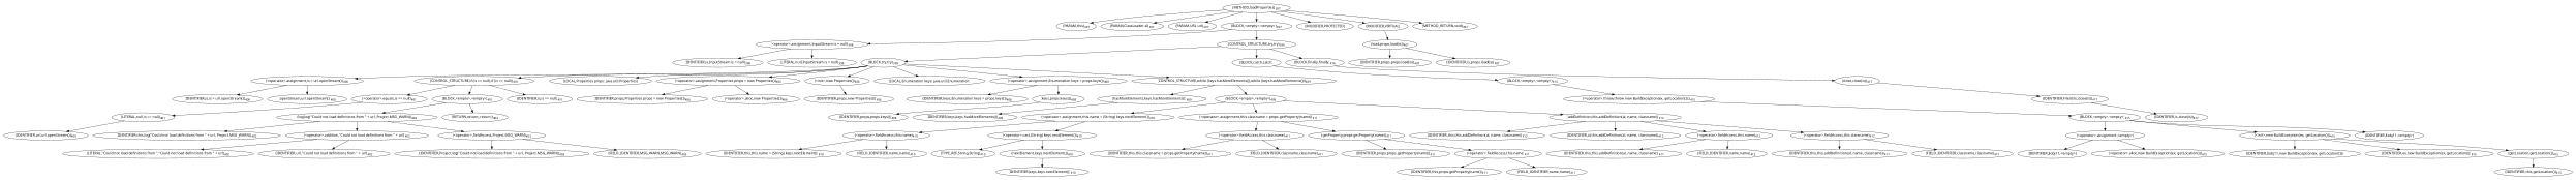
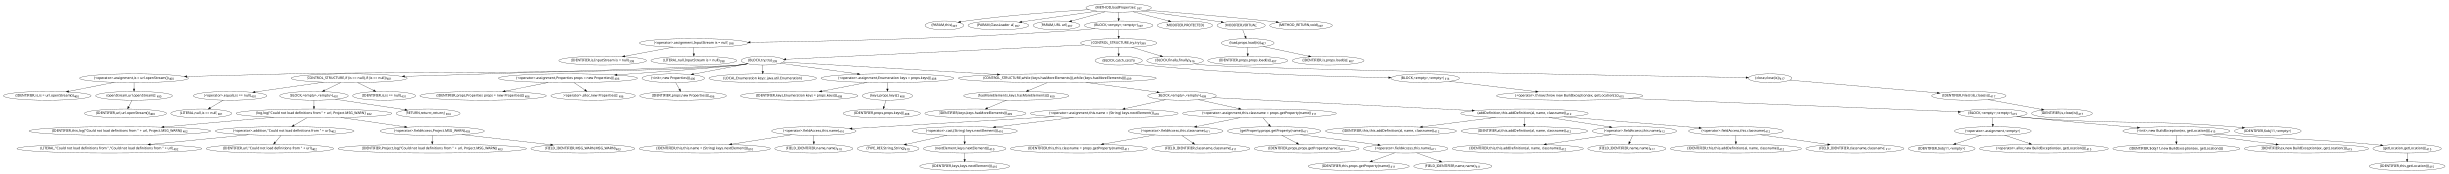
  digraph {
    fontname="Noto Sans"
    node [fontname="Noto Sans"]
    edge [fontname="Noto Sans"]
    n1 [label=<(METHOD,loadProperties)<SUB>397</SUB>>]
    n2 [label=<(PARAM,this)<SUB>397</SUB>>]
    n3 [label=<(PARAM,ClassLoader al)<SUB>397</SUB>>]
    n4 [label=<(PARAM,URL url)<SUB>397</SUB>>]
    n5 [label=<(BLOCK,&lt;empty&gt;,&lt;empty&gt;)<SUB>397</SUB>>]
    n6 [label=<(MODIFIER,PROTECTED)>]
    n7 [label=<(MODIFIER,VIRTUAL)>]
    n8 [label=<(METHOD_RETURN,void)<SUB>397</SUB>>]
    n9 [label=<(&lt;operator&gt;.assignment,InputStream is = null)<SUB>398</SUB>>]
    n10 [label=<(CONTROL_STRUCTURE,try,try)<SUB>399</SUB>>]
    n11 [label=<(load,props.load(is))<SUB>407</SUB>>]
    n12 [label=<(IDENTIFIER,is,InputStream is = null)<SUB>398</SUB>>]
    n13 [label=<(LITERAL,null,InputStream is = null)<SUB>398</SUB>>]
    n14 [label=<(BLOCK,try,try)<SUB>399</SUB>>]
    n15 [label=<(BLOCK,catch,catch)>]
    n16 [label=<(BLOCK,finally,finally)<SUB>416</SUB>>]
    n17 [label=<(&lt;operator&gt;.assignment,is = url.openStream())<SUB>400</SUB>>]
    n18 [label=<(CONTROL_STRUCTURE,if (is == null),if (is == null))<SUB>401</SUB>>]
-   n19 [label=<(LOCAL,Properties props: java.util.Properties)>]
    n20 [label=<(&lt;operator&gt;.assignment,Properties props = new Properties())<SUB>406</SUB>>]
    n21 [label=<(&lt;init&gt;,new Properties())<SUB>406</SUB>>]
    n22 [label=<(LOCAL,Enumeration keys: java.util.Enumeration)>]
    n23 [label=<(&lt;operator&gt;.assignment,Enumeration keys = props.keys())<SUB>408</SUB>>]
    n24 [label=<(CONTROL_STRUCTURE,while (keys.hasMoreElements()),while (keys.hasMoreElements()))<SUB>409</SUB>>]
    n25 [label=<(BLOCK,&lt;empty&gt;,&lt;empty&gt;)<SUB>414</SUB>>]
    n26 [label=<(close,close(is))<SUB>417</SUB>>]
    n27 [label=<(IDENTIFIER,is,is = url.openStream())<SUB>400</SUB>>]
    n28 [label=<(openStream,url.openStream())<SUB>400</SUB>>]
    n29 [label=<(&lt;operator&gt;.equals,is == null)<SUB>401</SUB>>]
    n30 [label=<(BLOCK,&lt;empty&gt;,&lt;empty&gt;)<SUB>401</SUB>>]
    n31 [label=<(IDENTIFIER,is,is == null)<SUB>431</SUB>>]
    n32 [label=<(IDENTIFIER,props,Properties props = new Properties())<SUB>406</SUB>>]
    n33 [label=<(&lt;operator&gt;.alloc,new Properties())<SUB>406</SUB>>]
    n34 [label=<(IDENTIFIER,props,new Properties())<SUB>406</SUB>>]
    n35 [label=<(IDENTIFIER,props,props.load(is))<SUB>407</SUB>>]
    n36 [label=<(IDENTIFIER,is,props.load(is))<SUB>407</SUB>>]
    n37 [label=<(IDENTIFIER,keys,Enumeration keys = props.keys())<SUB>408</SUB>>]
    n38 [label=<(keys,props.keys())<SUB>408</SUB>>]
    n39 [label=<(hasMoreElements,keys.hasMoreElements())<SUB>409</SUB>>]
    n40 [label=<(BLOCK,&lt;empty&gt;,&lt;empty&gt;)<SUB>409</SUB>>]
    n41 [label=<(IDENTIFIER,url,url.openStream())<SUB>400</SUB>>]
    n42 [label=<(LITERAL,null,is == null)<SUB>401</SUB>>]
    n43 [label=<(log,log(&quot;Could not load definitions from &quot; + url, Project.MSG_WARN))<SUB>402</SUB>>]
    n44 [label=<(RETURN,return;,return;)<SUB>404</SUB>>]
    n45 [label=<(IDENTIFIER,this,log(&quot;Could not load definitions from &quot; + url, Project.MSG_WARN))<SUB>402</SUB>>]
    n46 [label=<(&lt;operator&gt;.addition,&quot;Could not load definitions from &quot; + url)<SUB>402</SUB>>]
    n47 [label=<(&lt;operator&gt;.fieldAccess,Project.MSG_WARN)<SUB>403</SUB>>]
    n48 [label=<(LITERAL,&quot;Could not load definitions from &quot;,&quot;Could not load definitions from &quot; + url)<SUB>402</SUB>>]
    n49 [label=<(IDENTIFIER,url,&quot;Could not load definitions from &quot; + url)<SUB>402</SUB>>]
    n50 [label=<(IDENTIFIER,Project,log(&quot;Could not load definitions from &quot; + url, Project.MSG_WARN))<SUB>403</SUB>>]
    n51 [label=<(FIELD_IDENTIFIER,MSG_WARN,MSG_WARN)<SUB>403</SUB>>]
    n52 [label=<(IDENTIFIER,props,props.keys())<SUB>408</SUB>>]
    n53 [label=<(IDENTIFIER,keys,keys.hasMoreElements())<SUB>409</SUB>>]
    n54 [label=<(&lt;operator&gt;.assignment,this.name = (String) keys.nextElement())<SUB>410</SUB>>]
    n55 [label=<(&lt;operator&gt;.assignment,this.classname = props.getProperty(name))<SUB>411</SUB>>]
    n56 [label=<(addDefinition,this.addDefinition(al, name, classname))<SUB>412</SUB>>]
    n57 [label=<(&lt;operator&gt;.fieldAccess,this.name)<SUB>410</SUB>>]
    n58 [label=<(&lt;operator&gt;.cast,(String) keys.nextElement())<SUB>410</SUB>>]
    n59 [label=<(&lt;operator&gt;.fieldAccess,this.classname)<SUB>411</SUB>>]
    n60 [label=<(getProperty,props.getProperty(name))<SUB>411</SUB>>]
    n61 [label=<(IDENTIFIER,this,this.addDefinition(al, name, classname))<SUB>412</SUB>>]
    n62 [label=<(IDENTIFIER,al,this.addDefinition(al, name, classname))<SUB>412</SUB>>]
    n63 [label=<(&lt;operator&gt;.fieldAccess,this.name)<SUB>412</SUB>>]
    n64 [label=<(&lt;operator&gt;.fieldAccess,this.classname)<SUB>412</SUB>>]
    n65 [label=<(IDENTIFIER,this,this.name = (String) keys.nextElement())<SUB>810</SUB>>]
    n66 [label=<(FIELD_IDENTIFIER,name,name)<SUB>410</SUB>>]
    n67 [label=<(TYPE_REF,String,String)<SUB>410</SUB>>]
    n68 [label=<(nextElement,keys.nextElement())<SUB>410</SUB>>]
    n69 [label=<(IDENTIFIER,keys,keys.nextElement())<SUB>410</SUB>>]
    n70 [label=<(IDENTIFIER,this,this.classname = props.getProperty(name))<SUB>411</SUB>>]
    n71 [label=<(FIELD_IDENTIFIER,classname,classname)<SUB>411</SUB>>]
    n72 [label=<(IDENTIFIER,props,props.getProperty(name))<SUB>411</SUB>>]
    n73 [label=<(&lt;operator&gt;.fieldAccess,this.name)<SUB>411</SUB>>]
    n74 [label=<(IDENTIFIER,this,props.getProperty(name))<SUB>411</SUB>>]
    n75 [label=<(FIELD_IDENTIFIER,name,name)<SUB>411</SUB>>]
    n76 [label=<(IDENTIFIER,this,this.addDefinition(al, name, classname))<SUB>412</SUB>>]
    n77 [label=<(FIELD_IDENTIFIER,name,name)<SUB>412</SUB>>]
    n78 [label=<(IDENTIFIER,this,this.addDefinition(al, name, classname))<SUB>412</SUB>>]
    n79 [label=<(FIELD_IDENTIFIER,classname,classname)<SUB>412</SUB>>]
    n80 [label=<(&lt;operator&gt;.throw,throw new BuildException(ex, getLocation());)<SUB>415</SUB>>]
    n81 [label=<(BLOCK,&lt;empty&gt;,&lt;empty&gt;)<SUB>415</SUB>>]
    n82 [label=<(&lt;operator&gt;.assignment,&lt;empty&gt;)>]
    n83 [label=<(&lt;init&gt;,new BuildException(ex, getLocation()))<SUB>415</SUB>>]
    n84 [label=<(IDENTIFIER,$obj11,&lt;empty&gt;)>]
    n85 [label=<(IDENTIFIER,$obj11,&lt;empty&gt;)>]
    n86 [label=<(&lt;operator&gt;.alloc,new BuildException(ex, getLocation()))<SUB>415</SUB>>]
    n87 [label=<(IDENTIFIER,$obj11,new BuildException(ex, getLocation()))>]
    n88 [label=<(IDENTIFIER,ex,new BuildException(ex, getLocation()))<SUB>415</SUB>>]
    n89 [label=<(getLocation,getLocation())<SUB>415</SUB>>]
    n90 [label=<(IDENTIFIER,this,getLocation())<SUB>415</SUB>>]
    n91 [label=<(IDENTIFIER,FileUtils,close(is))<SUB>417</SUB>>]
    n92 [label=<(IDENTIFIER,is,close(is))<SUB>417</SUB>>]
    n1 -> n2
    n1 -> n3
    n1 -> n4
    n1 -> n5
    n1 -> n6
    n1 -> n7
    n1 -> n8
    n5 -> n9
    n5 -> n10
    n7 -> n11
    n9 -> n12
    n9 -> n13
    n10 -> n14
    n10 -> n15
    n10 -> n16
    n11 -> n35
    n11 -> n36
    n14 -> n17
    n14 -> n18
-   n14 -> n19
    n14 -> n20
    n14 -> n21
    n14 -> n22
    n14 -> n23
    n14 -> n24
    n15 -> n25
    n16 -> n26
    n17 -> n27
    n17 -> n28
    n18 -> n29
    n18 -> n30
    n18 -> n31
    n20 -> n32
    n20 -> n33
    n21 -> n34
    n23 -> n37
    n23 -> n38
    n24 -> n39
    n24 -> n40
    n25 -> n80
    n26 -> n91
-   n42 -> n41
+   n28 -> n41
    n29 -> n42
    n30 -> n43
    n30 -> n44
    n38 -> n52
    n39 -> n53
    n40 -> n54
    n40 -> n55
    n40 -> n56
    n43 -> n45
    n43 -> n46
    n43 -> n47
    n46 -> n48
    n46 -> n49
    n47 -> n50
    n47 -> n51
    n54 -> n57
    n54 -> n58
    n55 -> n59
    n55 -> n60
    n56 -> n61
    n56 -> n62
    n56 -> n63
    n56 -> n64
    n57 -> n65
    n57 -> n66
    n58 -> n67
    n58 -> n68
    n59 -> n70
    n59 -> n71
    n60 -> n72
    n60 -> n73
    n63 -> n76
    n63 -> n77
    n64 -> n78
    n64 -> n79
    n68 -> n69
    n73 -> n74
    n73 -> n75
    n80 -> n81
    n81 -> n82
    n81 -> n83
    n81 -> n84
    n82 -> n85
    n82 -> n86
    n83 -> n87
    n83 -> n88
    n83 -> n89
    n89 -> n90
    n91 -> n92
  }
